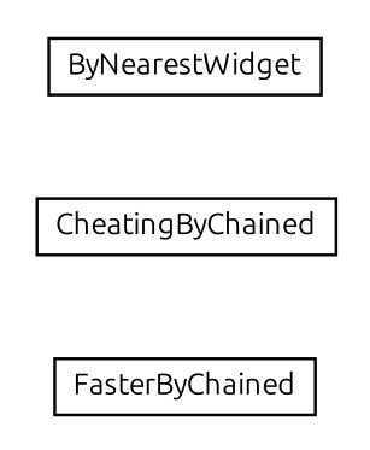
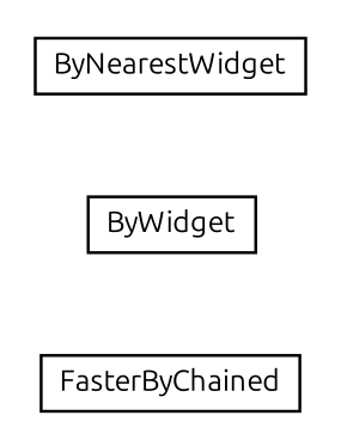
  digraph {
    nodesep=0.25
    rankdir=LR
    ranksep=0.5
    fontname=Ubuntu
    node [fontcolor=black fontname=Ubuntu fontsize=10.0 shape=plaintext]
    n1 [label=<<table title="org.senchalabs.gwt.gwtdriver.by.FasterByChained" border="0" cellborder="1" cellspacing="0" cellpadding="2" port="p" href="./FasterByChained.html"> 		<tr><td><table border="0" cellspacing="0" cellpadding="1"> <tr><td align="center" balign="center"> FasterByChained </td></tr> 		</table></td></tr> 		</table>>]
-   n2 [label=<<table title="org.senchalabs.gwt.gwtdriver.by.CheatingByChained" border="0" cellborder="1" cellspacing="0" cellpadding="2" port="p" href="./CheatingByChained.html"> 		<tr><td><table border="0" cellspacing="0" cellpadding="1"> <tr><td align="center" balign="center"> CheatingByChained </td></tr> 		</table></td></tr> 		</table>>]
+   n3 [label=<<table title="org.senchalabs.gwt.gwtdriver.by.ByWidget" border="0" cellborder="1" cellspacing="0" cellpadding="2" port="p" href="./ByWidget.html"> 		<tr><td><table border="0" cellspacing="0" cellpadding="1"> <tr><td align="center" balign="center"> ByWidget </td></tr> 		</table></td></tr> 		</table>>]
    n4 [label=<<table title="org.senchalabs.gwt.gwtdriver.by.ByNearestWidget" border="0" cellborder="1" cellspacing="0" cellpadding="2" port="p" href="./ByNearestWidget.html"> 		<tr><td><table border="0" cellspacing="0" cellpadding="1"> <tr><td align="center" balign="center"> ByNearestWidget </td></tr> 		</table></td></tr> 		</table>>]
  }
